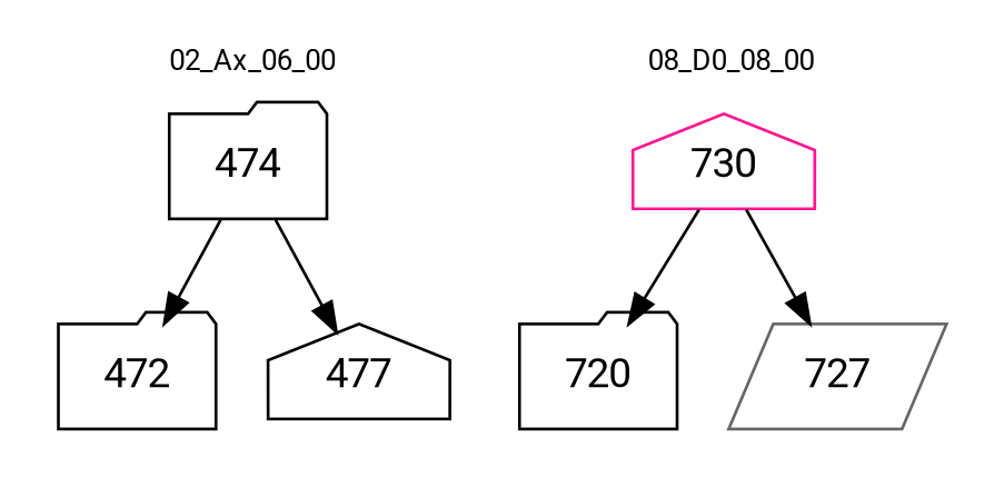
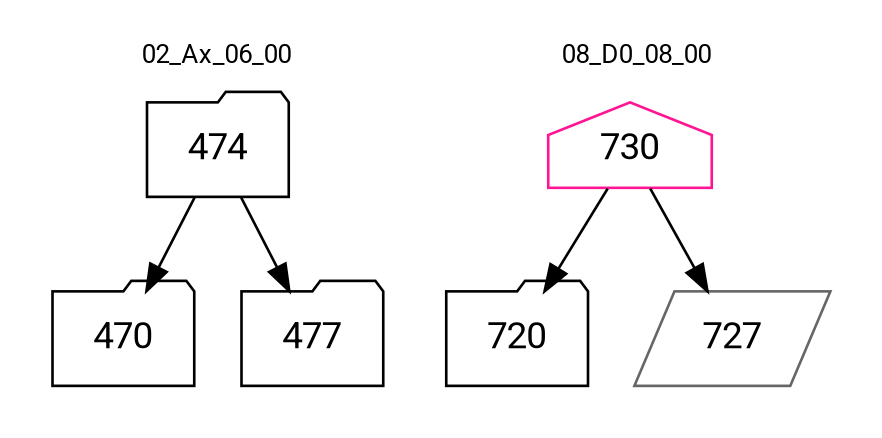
  digraph {
    fontname=Roboto
    node [color=black fontname=Roboto shape=folder]
    edge [color=black fontname=Roboto]
    n1 [label=474]
-   n2 [label=472]
-   n3 [label=477 shape=house]
+   n2 [label=470]
+   n3 [label=477]
    n4 [color=deeppink label=730 shape=house]
    n5 [label=720]
    n6 [color=gray40 label=727 shape=parallelogram]
    subgraph cluster_1 {
      color=white
      fontsize=10
      label="02_Ax_06_00"
      n1
      n2
      n3
    }
    subgraph cluster_2 {
      color=white
      fontsize=10
      label="08_D0_08_00"
      n4
      n5
      n6
    }
    n1 -> n2
    n1 -> n3
    n4 -> n5
    n4 -> n6
  }
